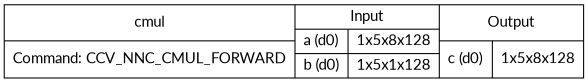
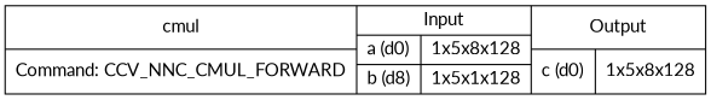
  digraph {
    compound=true
    fontname=Lato
-   n1 [label="{cmul|Command: CCV_NNC_CMUL_FORWARD}|{Input|{a (d0)|1x5x8x128}|{b (d0)|1x5x1x128}}|{Output|{c (d0)|1x5x8x128}}" shape=record fontname=Lato]
+   n1 [label="{cmul|Command: CCV_NNC_CMUL_FORWARD}|{Input|{a (d0)|1x5x8x128}|{b (d8)|1x5x1x128}}|{Output|{c (d0)|1x5x8x128}}" shape=record fontname=Lato]
  }
